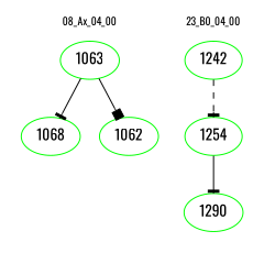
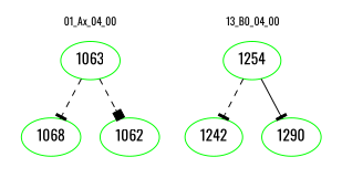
  digraph {
    fontname=Oswald
    node [color=green fontname=Oswald]
    edge [arrowhead=tee color=black fontname=Oswald style=dashed]
    n1 [label=1063]
    n2 [label=1068]
    n3 [label=1062]
    n4 [label=1254]
    n5 [label=1242]
    n6 [label=1290]
    subgraph cluster_1 {
      color=white
      fontsize=10
-     label="08_Ax_04_00"
+     label="01_Ax_04_00"
      n1
      n2
      n3
    }
    subgraph cluster_2 {
      color=white
      fontsize=10
-     label="23_B0_04_00"
+     label="13_B0_04_00"
      n4
      n5
      n6
    }
-   n1 -> n2 [style=solid]
-   n1 -> n3 [arrowhead=box style=solid]
-   n5 -> n4
+   n1 -> n2
+   n1 -> n3 [arrowhead=box]
+   n4 -> n5
    n4 -> n6 [style=solid]
  }
